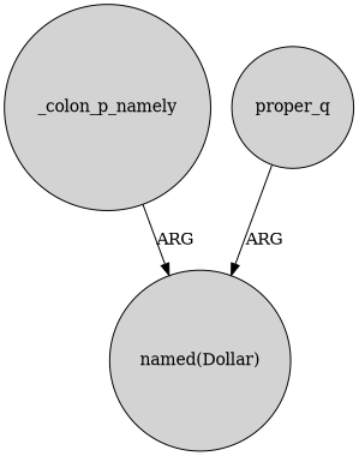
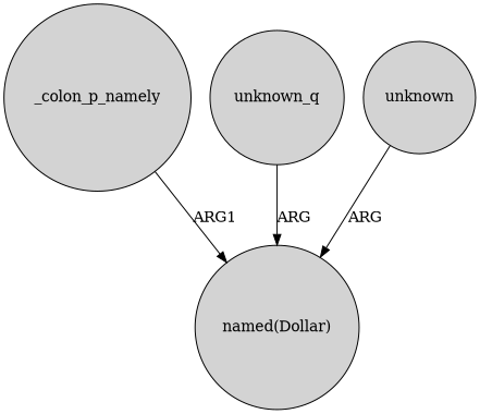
  digraph {
    node [shape=circle style=filled]
    _colon_p_namely
    "named(Dollar)"
-   proper_q
-   _colon_p_namely -> "named(Dollar)" [label=ARG]
+   proper_q [label=unknown_q]
+   unknown
+   _colon_p_namely -> "named(Dollar)" [label=ARG1]
    proper_q -> "named(Dollar)" [label=ARG]
+   unknown -> "named(Dollar)" [label=ARG]
  }
